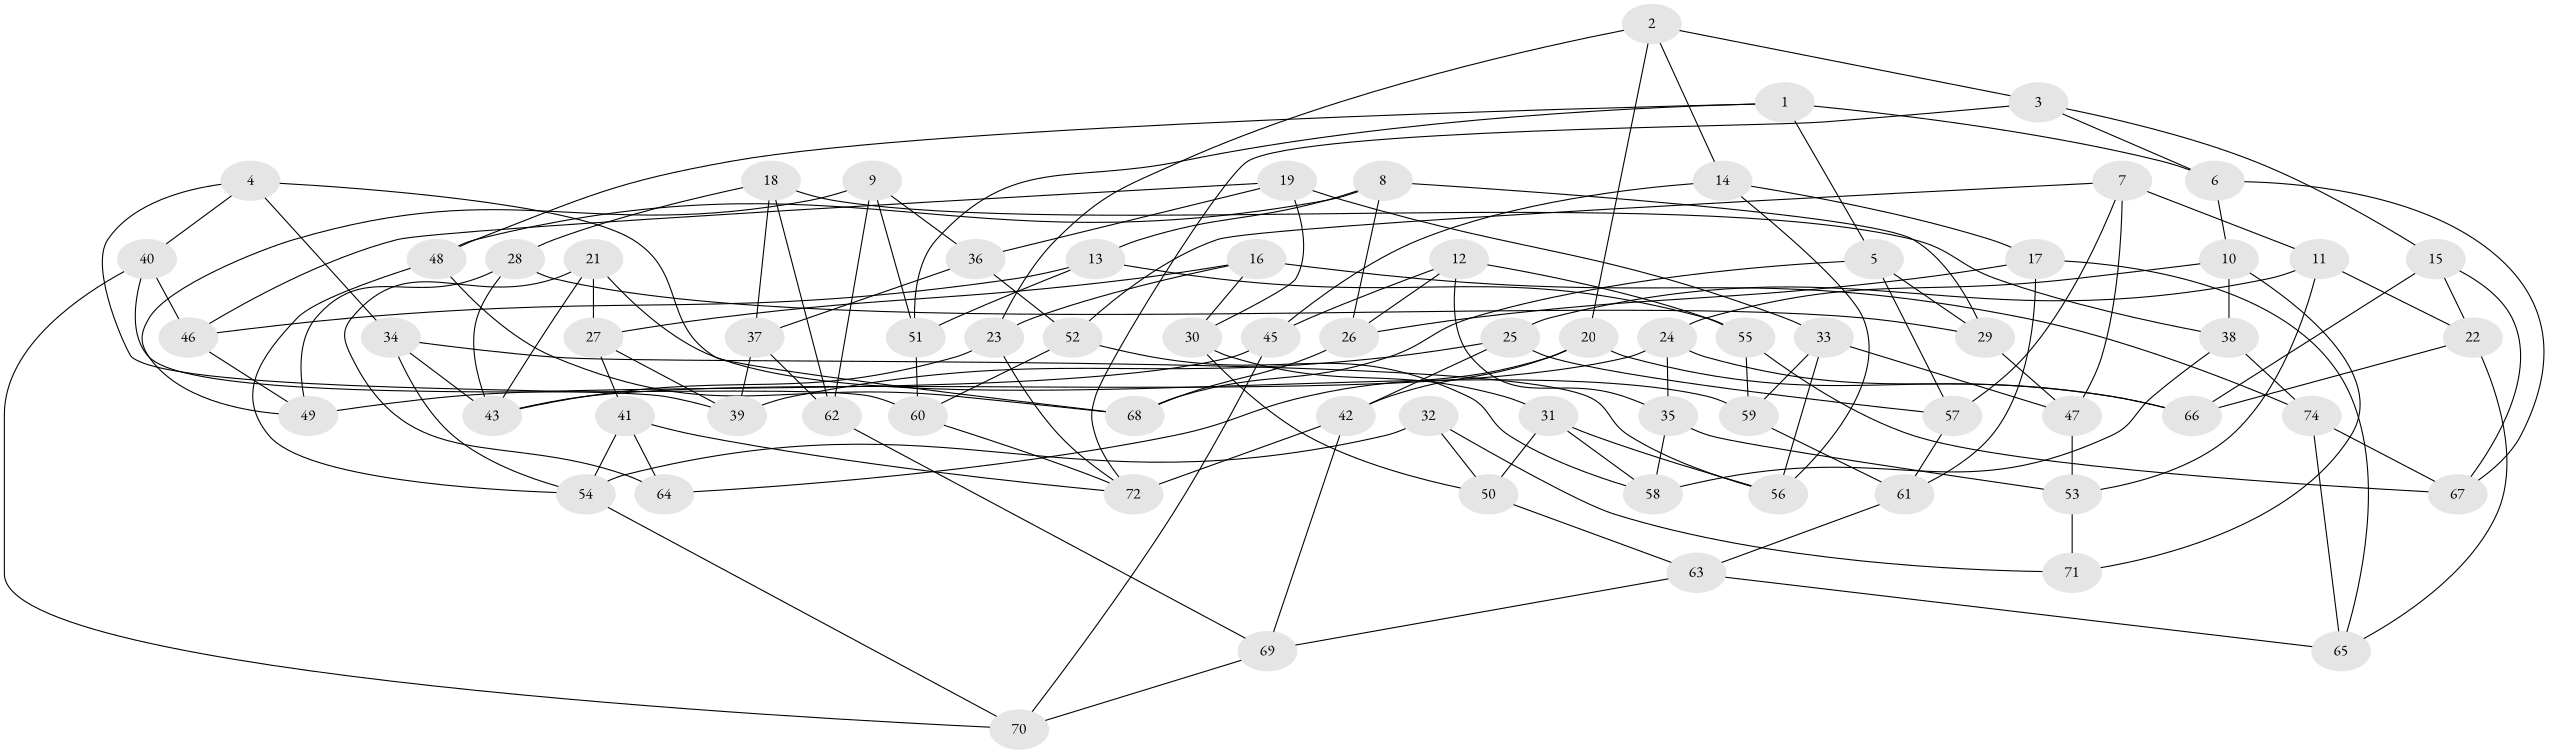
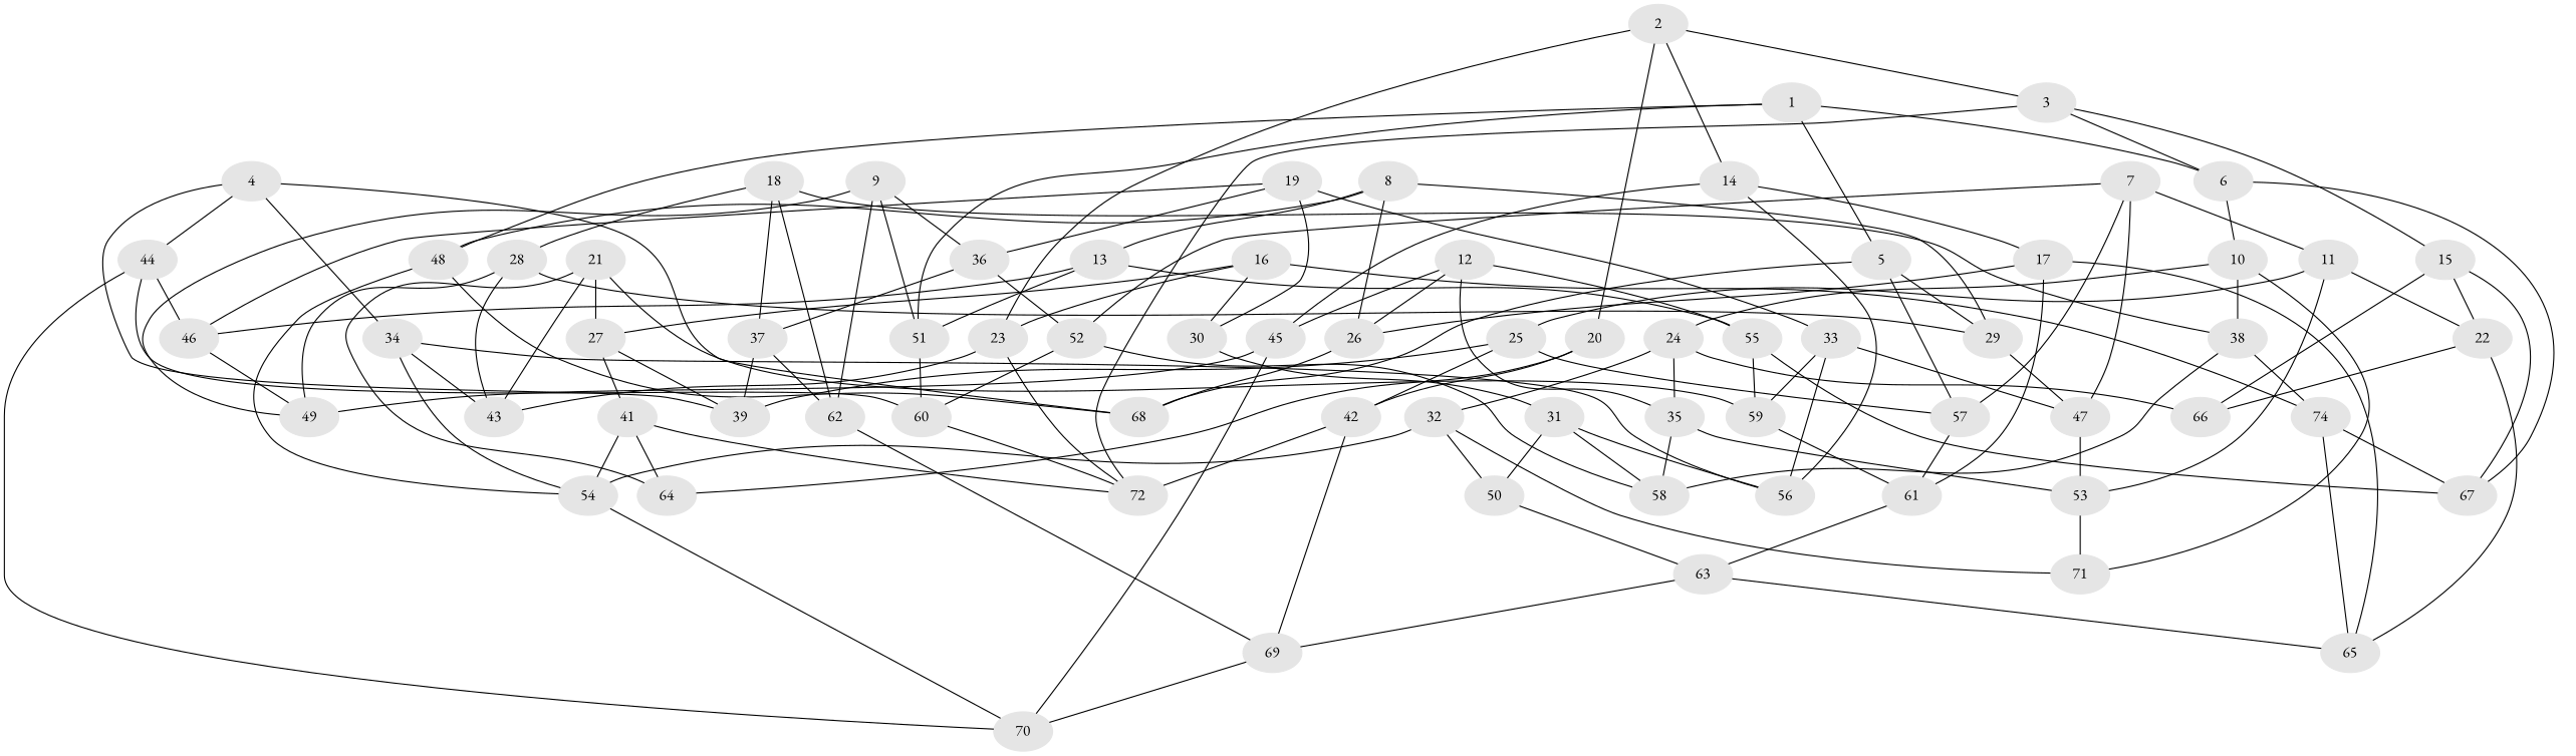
  graph {
    fontname="EB Garamond"
    node [color=gray90 fontname="EB Garamond" style=filled]
    edge [fontname="EB Garamond"]
    1
    5
    6
    48
    51
    68
    29
    57
    10
    67
    54
    60
    2
    3
    14
    20
    23
    15
    72
    45
    17
    56
    66
    42
    64
    43
    22
    4
    34
    39
-   40
+   40 [label=44]
    46
    70
    47
    61
    24
    38
    71
    7
    11
    52
    25
    53
    58
    8
    13
    26
    55
    9
    36
    49
    62
    37
    69
    35
    32
    n57 [label=74]
    65
    12
    59
    16
    27
    30
    41
    31
    50
    63
    18
    28
    19
    33
    21
    1 -- 5
    1 -- 6
    1 -- 48
    1 -- 51
    5 -- 68
    5 -- 29
    5 -- 57
    6 -- 10
    6 -- 67
    48 -- 68
    48 -- 54
    51 -- 60
    29 -- 47
    57 -- 61
    10 -- 24
    10 -- 38
    10 -- 71
    54 -- 70
    60 -- 72
    2 -- 3
    2 -- 14
    2 -- 20
    2 -- 23
    3 -- 6
    3 -- 15
    3 -- 72
    14 -- 45
    14 -- 17
    14 -- 56
-   20 -- 66
    20 -- 42
    20 -- 64
    23 -- 72
    23 -- 43
    15 -- 67
    15 -- 66
    15 -- 22
    45 -- 70
    45 -- 49
    17 -- 61
    17 -- 26
    17 -- 65
    42 -- 72
    42 -- 69
    22 -- 66
    22 -- 65
    4 -- 68
    4 -- 34
    4 -- 39
    4 -- 40
    34 -- 54
    34 -- 56
    34 -- 43
    40 -- 60
    40 -- 46
    40 -- 70
    46 -- 49
    47 -- 53
    61 -- 63
    24 -- 66
    24 -- 35
-   24 -- 43
+   24 -- 32
    38 -- 58
    38 -- n57
    7 -- 57
    7 -- 47
    7 -- 11
    7 -- 52
    11 -- 22
    11 -- 25
    11 -- 53
    52 -- 60
    52 -- 58
    25 -- 57
    25 -- 42
    25 -- 39
    53 -- 71
    8 -- 48
    8 -- 29
    8 -- 13
    8 -- 26
    13 -- 51
    13 -- 46
    13 -- 55
    26 -- 68
    55 -- 67
    55 -- 59
    9 -- 51
    9 -- 36
    9 -- 49
    9 -- 62
    36 -- 52
    36 -- 37
    62 -- 69
    37 -- 39
    37 -- 62
    69 -- 70
    35 -- 53
    35 -- 58
    32 -- 54
    32 -- 71
    32 -- 50
    n57 -- 67
    n57 -- 65
    12 -- 45
    12 -- 26
    12 -- 55
    12 -- 35
    59 -- 61
    16 -- 23
    16 -- n57
    16 -- 27
    16 -- 30
    27 -- 39
    27 -- 41
    30 -- 31
-   30 -- 50
    41 -- 54
    41 -- 72
    41 -- 64
    31 -- 56
    31 -- 58
    31 -- 50
    50 -- 63
    63 -- 69
    63 -- 65
    18 -- 38
    18 -- 62
    18 -- 37
    18 -- 28
    28 -- 29
    28 -- 43
    28 -- 49
    19 -- 46
    19 -- 36
    19 -- 30
    19 -- 33
    33 -- 56
    33 -- 47
    33 -- 59
    21 -- 64
    21 -- 43
    21 -- 59
    21 -- 27
  }
